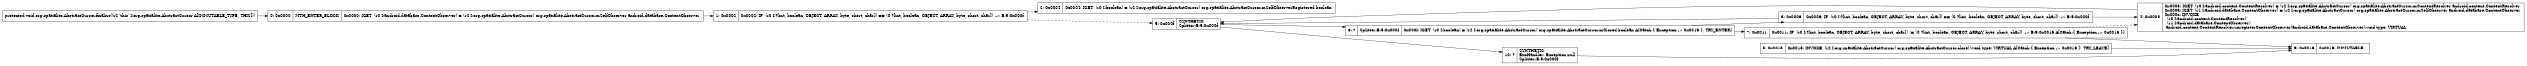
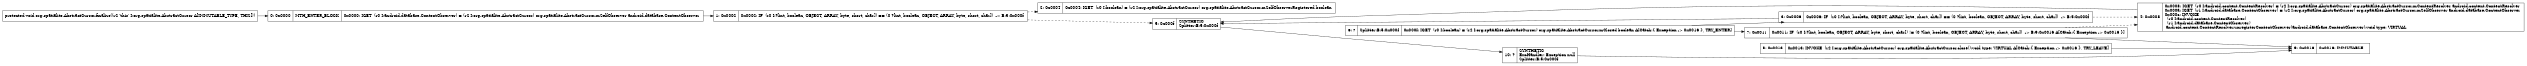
  digraph {
    rankdir=LR
    node [shape=record]
    n1 [label="{0\:\ 0x0000|MTH_ENTER_BLOCK\l|0x0000: IGET  (r0 I:android.database.ContentObserver) = (r2 I:org.spatialite.AbstractCursor) org.spatialite.AbstractCursor.mSelfObserver android.database.ContentObserver \l}"]
    n2 [label="{1\:\ 0x0002|0x0002: IF  (r0 I:?[int, boolean, OBJECT, ARRAY, byte, short, char]) == (0 ?[int, boolean, OBJECT, ARRAY, byte, short, char])  \-\> B:5:0x000f \l}"]
    n3 [label="{2\:\ 0x0004|0x0004: IGET  (r0 I:boolean) = (r2 I:org.spatialite.AbstractCursor) org.spatialite.AbstractCursor.mSelfObserverRegistered boolean \l}"]
    n4 [label="{5\:\ 0x000f|SYNTHETIC\lSplitter:B:5:0x000f\l}"]
    n5 [label="{6\:\ ?|Splitter:B:5:0x000f\l|0x000f: IGET  (r0 I:boolean) = (r2 I:org.spatialite.AbstractCursor) org.spatialite.AbstractCursor.mClosed boolean A[Catch:\{ Exception \-\> 0x0016 \}, TRY_ENTER]\l}"]
    n6 [label="{10\:\ ?|SYNTHETIC\lExcHandler: Exception null\lSplitter:B:5:0x000f\l}"]
    n7 [label="{3\:\ 0x0006|0x0006: IF  (r0 I:?[int, boolean, OBJECT, ARRAY, byte, short, char]) == (0 ?[int, boolean, OBJECT, ARRAY, byte, short, char])  \-\> B:5:0x000f \l}"]
    n8 [label="{4\:\ 0x0008|0x0008: IGET  (r0 I:android.content.ContentResolver) = (r2 I:org.spatialite.AbstractCursor) org.spatialite.AbstractCursor.mContentResolver android.content.ContentResolver \l0x000a: IGET  (r1 I:android.database.ContentObserver) = (r2 I:org.spatialite.AbstractCursor) org.spatialite.AbstractCursor.mSelfObserver android.database.ContentObserver \l0x000c: INVOKE  \l  (r0 I:android.content.ContentResolver)\l  (r1 I:android.database.ContentObserver)\l android.content.ContentResolver.unregisterContentObserver(android.database.ContentObserver):void type: VIRTUAL \l}"]
    n9 [label="{7\:\ 0x0011|0x0011: IF  (r0 I:?[int, boolean, OBJECT, ARRAY, byte, short, char]) != (0 ?[int, boolean, OBJECT, ARRAY, byte, short, char])  \-\> B:9:0x0016 A[Catch:\{ Exception \-\> 0x0016 \}]\l}"]
    n10 [label="{9\:\ 0x0016|0x0016: IMMUTABLE   \l}"]
    n11 [label="{8\:\ 0x0013|0x0013: INVOKE  (r2 I:org.spatialite.AbstractCursor) org.spatialite.AbstractCursor.close():void type: VIRTUAL A[Catch:\{ Exception \-\> 0x0016 \}, TRY_LEAVE]\l}"]
    n12 [label="{protected void org.spatialite.AbstractCursor.finalize((r2 'this' I:org.spatialite.AbstractCursor A[IMMUTABLE_TYPE, THIS])) }"]
    n1 -> n2
    n2 -> n3 [style=dashed]
    n2 -> n4 [style=dashed]
-   n4 -> n5
    n4 -> n6
    n5 -> n7
    n5 -> n9
    n6 -> n10
    n7 -> n4
-   n7 -> n8 [style=solid]
+   n7 -> n8 [style=dashed]
    n8 -> n4
    n9 -> n8 [style=dashed]
    n9 -> n10
    n11 -> n10
    n12 -> n1
  }
